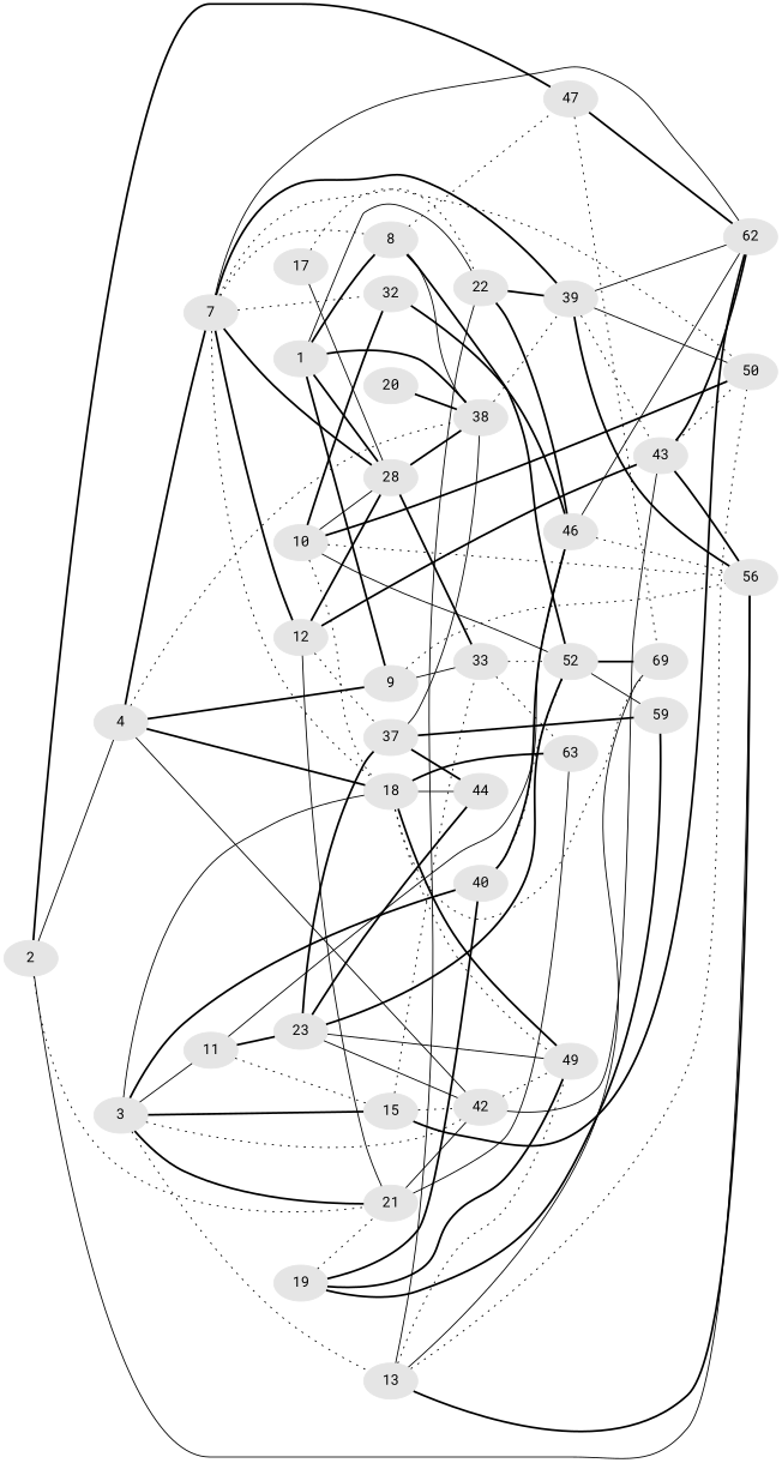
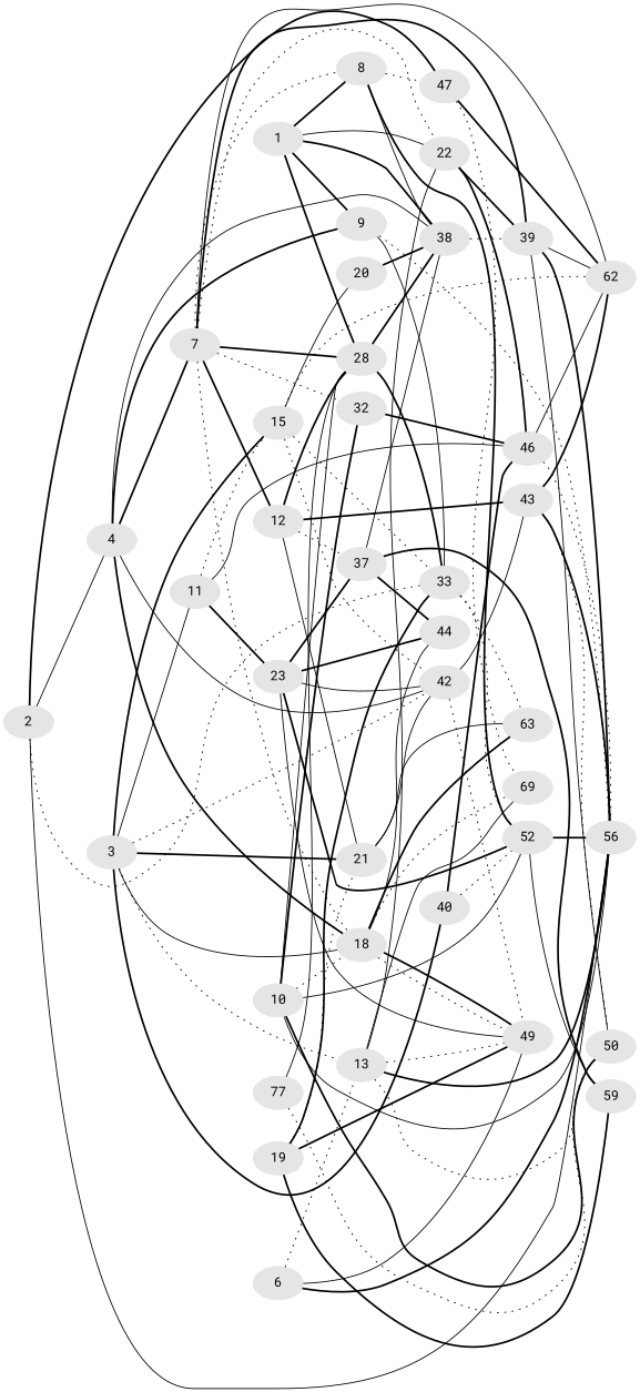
  graph {
    fontname="Roboto Mono"
    rankdir=LR
    node [color=gray90 fontname="Roboto Mono" style=filled]
    edge [fontname="Roboto Mono" style=bold]
    1 [super="+29"]
    8 [super="+24"]
    9 [super="+65"]
    22 [super="+26"]
    28 [super="+31"]
    38 [super="+53"]
    47 [super="+60"]
    52 [super="+57"]
    56 [super="+58"]
    33
    39 [super="+64"]
    46 [super="+66"]
    2 [super="+14"]
    4 [super="+5"]
    21 [super="+34"]
    18 [super="+30"]
    42 [super="+55"]
    7 [super="+27"]
    63
    62 [super="+67"]
    69
    3 [super="+16"]
    11
    13 [super="+61"]
    15 [super="+35"]
    40
    23 [super="+36"]
    49
    50 [super="+54"]
    20
    44
    43
    12 [super="+45"]
    32 [super="+51"]
+   6 [super="+41"]
    37 [super="+68"]
    59
    10 [super="+48"]
-   17
+   17 [label=77]
    19 [super="+25"]
    1 -- 8
    1 -- 9
    1 -- 22 [style=solid]
    1 -- 28
    1 -- 38
    8 -- 38 [style=solid]
    8 -- 47 [style=dotted]
    8 -- 52 [weight=2]
    9 -- 56 [style=dotted]
    9 -- 33 [style=solid]
    22 -- 39 [weight=2]
    22 -- 46
    28 -- 38
    28 -- 33
    38 -- 39 [style=dotted]
    47 -- 62
    47 -- 69 [style=dotted]
-   52 -- 69
+   52 -- 56
    52 -- 59 [style=solid]
    33 -- 52 [style=dotted]
    33 -- 63 [style=dotted]
    39 -- 56
    39 -- 62 [style=solid]
    39 -- 50 [style=solid]
-   39 -- 43 [style=dotted]
    46 -- 56 [style=dotted]
    46 -- 62 [style=solid]
    2 -- 47
    2 -- 56 [style=solid]
    2 -- 4 [style=solid]
-   2 -- 21 [style=dotted]
+   2 -- 33 [style=dotted]
    4 -- 9
-   4 -- 38 [style=dotted]
+   4 -- 38 [style=solid]
    4 -- 18
    4 -- 42 [style=solid]
    4 -- 7
    21 -- 42 [style=solid]
    21 -- 63 [style=solid]
    18 -- 63
    18 -- 69 [style=dotted]
    18 -- 49 [style=dotted]
    18 -- 49
    18 -- 44 [style=solid]
    42 -- 49 [style=dotted]
    42 -- 43 [style=solid]
    7 -- 8 [style=dotted]
    7 -- 22 [style=dotted]
    7 -- 28
    7 -- 39
    7 -- 18 [style=dotted]
    7 -- 62 [style=solid]
    7 -- 12
    7 -- 32 [style=dotted]
    3 -- 21
    3 -- 18 [style=solid]
    3 -- 42 [style=dotted]
    3 -- 11 [style=solid]
    3 -- 13 [style=dotted]
    3 -- 15
    3 -- 40
    11 -- 46 [style=solid]
    11 -- 15 [style=dotted]
    11 -- 23
    13 -- 22 [style=solid]
    13 -- 56
    13 -- 69 [style=solid]
    13 -- 49 [style=dotted]
    13 -- 50 [style=dotted]
    15 -- 33 [style=dotted]
    15 -- 42 [style=dotted]
-   15 -- 62
+   15 -- 62 [style=dotted]
+   15 -- 20 [style=solid]
    40 -- 52 [style=dotted]
    40 -- 46
    23 -- 52
    23 -- 42 [style=solid]
    23 -- 49 [style=solid]
    23 -- 44
    23 -- 37
    20 -- 38
    43 -- 56
    43 -- 62
    43 -- 50 [style=dotted]
    12 -- 28
    12 -- 21 [style=solid]
    12 -- 43
    12 -- 37 [style=dotted]
    32 -- 46
+   6 -- 56
+   6 -- 13 [style=dotted]
+   6 -- 49 [style=solid]
    37 -- 38 [style=solid]
    37 -- 44
    37 -- 59
    10 -- 28 [style=solid]
    10 -- 52 [style=solid]
-   10 -- 56 [style=dotted]
+   10 -- 56 [style=solid]
    10 -- 18 [style=dotted]
    10 -- 50
    10 -- 32
    17 -- 28 [style=solid]
    17 -- 50 [style=dotted]
-   19 -- 40
+   19 -- 33
    19 -- 21 [style=dotted]
    19 -- 49
    19 -- 59
  }
